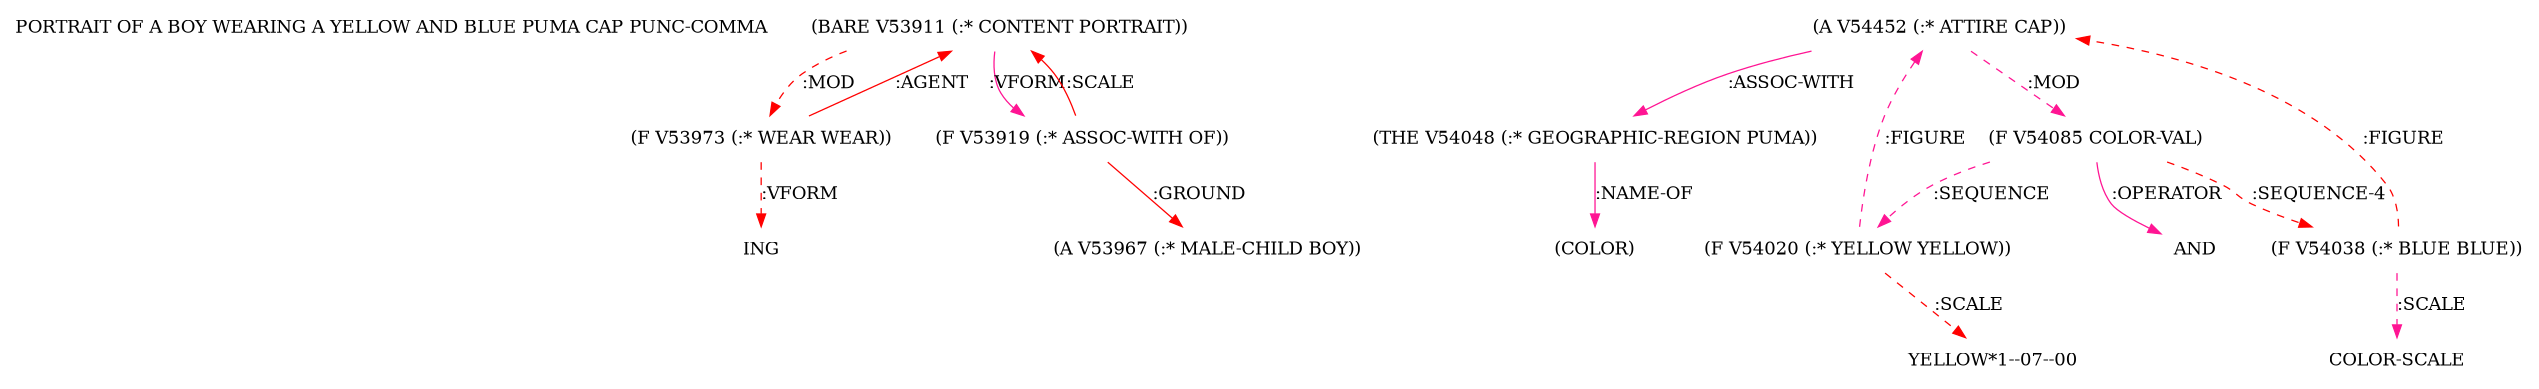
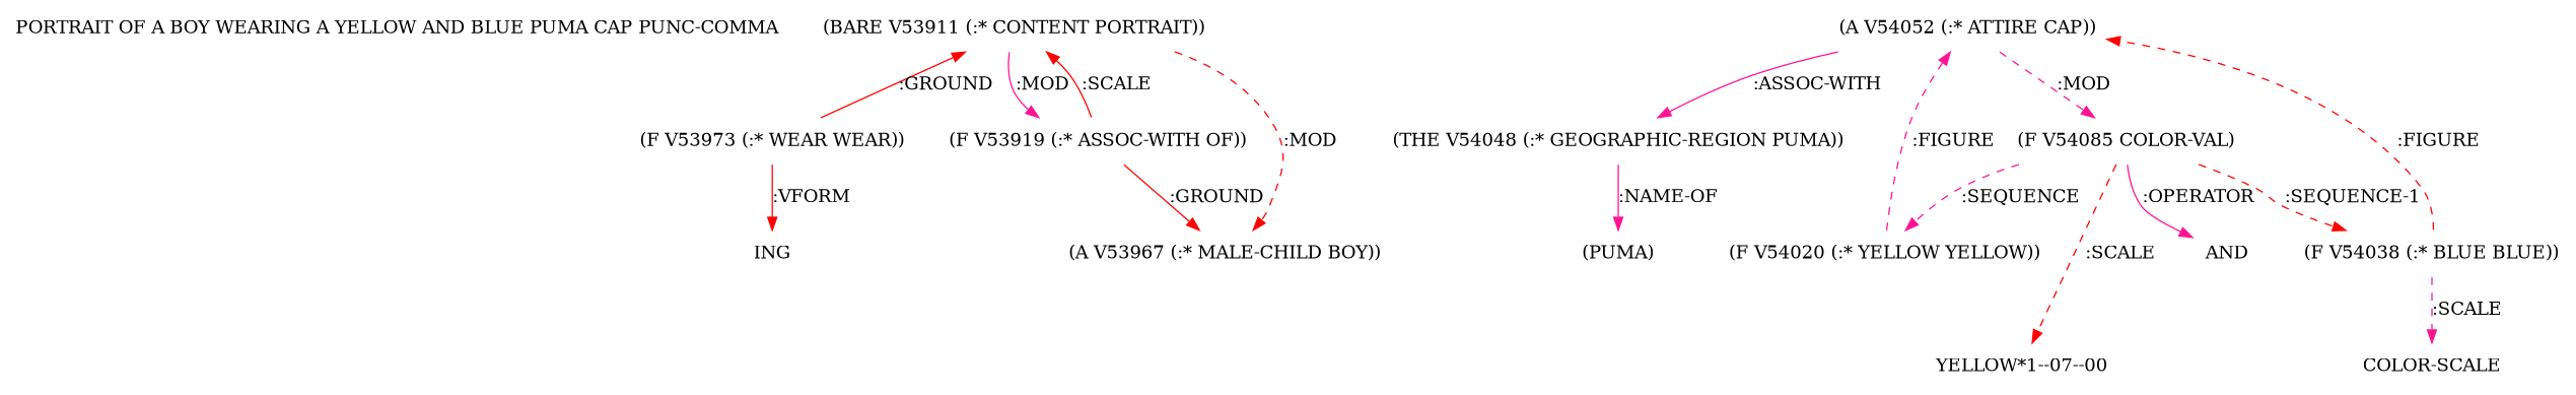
  digraph {
    node [color=darkgreen shape=none]
    edge [color=red style=dashed]
    "PORTRAIT OF A BOY WEARING A YELLOW AND BLUE PUMA CAP PUNC-COMMA"
    n2 [label="(BARE V53911 (:* CONTENT PORTRAIT))"]
    n3 [label="(F V53973 (:* WEAR WEAR))"]
    n4 [color=purple label="(F V53919 (:* ASSOC-WITH OF))"]
    n5 [label=ING]
    n6 [color=purple label="(A V53967 (:* MALE-CHILD BOY))"]
-   n7 [color=purple label="(A V54452 (:* ATTIRE CAP))"]
+   n7 [color=purple label="(A V54052 (:* ATTIRE CAP))"]
    n8 [label="(THE V54048 (:* GEOGRAPHIC-REGION PUMA))"]
    n9 [label="(F V54085 COLOR-VAL)"]
-   n10 [color=purple label="(COLOR)"]
+   n10 [color=purple label="(PUMA)"]
    n11 [color=purple label="(F V54020 (:* YELLOW YELLOW))"]
    n12 [label="(F V54038 (:* BLUE BLUE))"]
    n13 [color=purple label=AND]
    n14 [label="YELLOW*1--07--00"]
    n15 [label="COLOR-SCALE"]
-   n2 -> n3 [label=":MOD"]
-   n2 -> n4 [color=deeppink label=":VFORM" style=solid]
-   n3 -> n2 [label=":AGENT" style=solid]
-   n3 -> n5 [label=":VFORM"]
+   n2 -> n6 [label=":MOD"]
+   n2 -> n4 [color=deeppink label=":MOD" style=solid]
+   n3 -> n2 [label=":GROUND" style=solid]
+   n3 -> n5 [label=":VFORM" style=solid]
    n4 -> n2 [label=":SCALE" style=solid]
    n4 -> n6 [label=":GROUND" style=solid]
    n7 -> n8 [color=deeppink label=":ASSOC-WITH" style=solid]
    n7 -> n9 [color=deeppink label=":MOD"]
    n8 -> n10 [color=deeppink label=":NAME-OF" style=solid]
    n9 -> n11 [color=deeppink label=":SEQUENCE"]
-   n9 -> n12 [label=":SEQUENCE-4"]
+   n9 -> n12 [label=":SEQUENCE-1"]
    n9 -> n13 [color=deeppink label=":OPERATOR" style=solid]
    n11 -> n7 [color=deeppink label=":FIGURE"]
-   n11 -> n14 [label=":SCALE"]
+   n9 -> n14 [label=":SCALE"]
    n12 -> n7 [label=":FIGURE"]
    n12 -> n15 [color=deeppink label=":SCALE"]
  }
